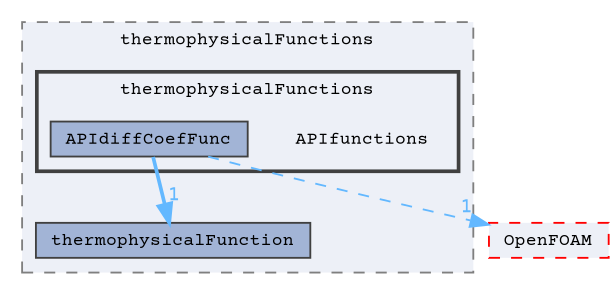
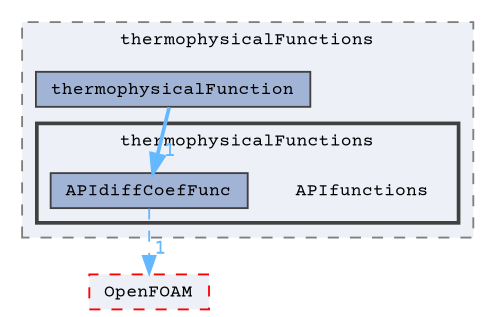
  digraph {
    compound=true
    fontname="Courier Prime"
    node [fontname="Courier Prime" fontsize=10 shape=box color=grey25 fillcolor="#a2b4d6" style=filled]
    edge [color=steelblue1 fontcolor=steelblue1 fontname="Courier Prime" fontsize=10 headlabel=1 labeldistance=1.5 labelfontname=Helvetica labelfontsize=10 arrowhead=normal]
    n1 [height=0.2 label=APIfunctions shape=plaintext width=0.4 color="" fillcolor="" style=""]
    n2 [height=0.2 label=APIdiffCoefFunc width=0.4]
    n3 [height=0.2 label=thermophysicalFunction width=0.4]
    n4 [color=red fillcolor="#edf0f7" height=0.2 label=OpenFOAM style="filled,dashed" width=0.4]
    subgraph cluster_1 {
      bgcolor="#edf0f7"
      fontsize=10
      label=thermophysicalFunctions
      pencolor=grey50
      style="filled,dashed"
      n3
      subgraph cluster_2 {
        bgcolor="#edf0f7"
        fontsize=10
        pencolor=grey25
        style="filled,bold"
        n1
        n2
      }
    }
-   n2 -> n3 [style=bold]
+   n3 -> n2 [style=bold]
    n2 -> n4 [style=dashed]
  }
